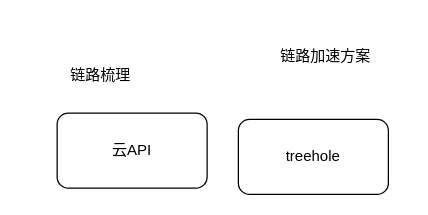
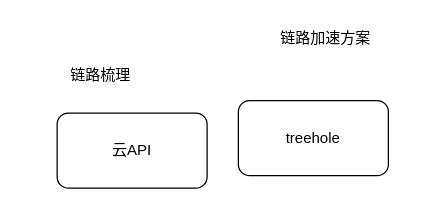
  <mxCell id="0" />
  <mxCell id="1" parent="0" />
- <mxCell id="2" value="链路加速方案" style="text;html=1;strokeColor=none;fillColor=none;align=center;verticalAlign=middle;whiteSpace=wrap;rounded=0;" vertex="1" parent="1"><mxGeometry x="200" y="35" width="120" height="20" as="geometry" /></mxCell>
+ <mxCell id="2" value="链路加速方案" style="text;html=1;strokeColor=none;fillColor=none;align=center;verticalAlign=middle;whiteSpace=wrap;rounded=0;" vertex="1" parent="1"><mxGeometry x="200" y="20" width="120" height="20" as="geometry" /></mxCell>
  <mxCell id="3" value="云API" style="rounded=1;whiteSpace=wrap;html=1;" vertex="1" parent="1"><mxGeometry x="45" y="90" width="120" height="60" as="geometry" /></mxCell>
  <mxCell id="4" value="链路梳理" style="text;html=1;strokeColor=none;fillColor=none;align=center;verticalAlign=middle;whiteSpace=wrap;rounded=0;" vertex="1" parent="1"><mxGeometry x="20" y="50" width="120" height="20" as="geometry" /></mxCell>
- <mxCell id="5" value="treehole" style="rounded=1;whiteSpace=wrap;html=1;" vertex="1" parent="1"><mxGeometry x="190" y="95" width="120" height="60" as="geometry" /></mxCell>
+ <mxCell id="5" value="treehole" style="rounded=1;whiteSpace=wrap;html=1;" vertex="1" parent="1"><mxGeometry x="190" y="80" width="120" height="60" as="geometry" /></mxCell>
